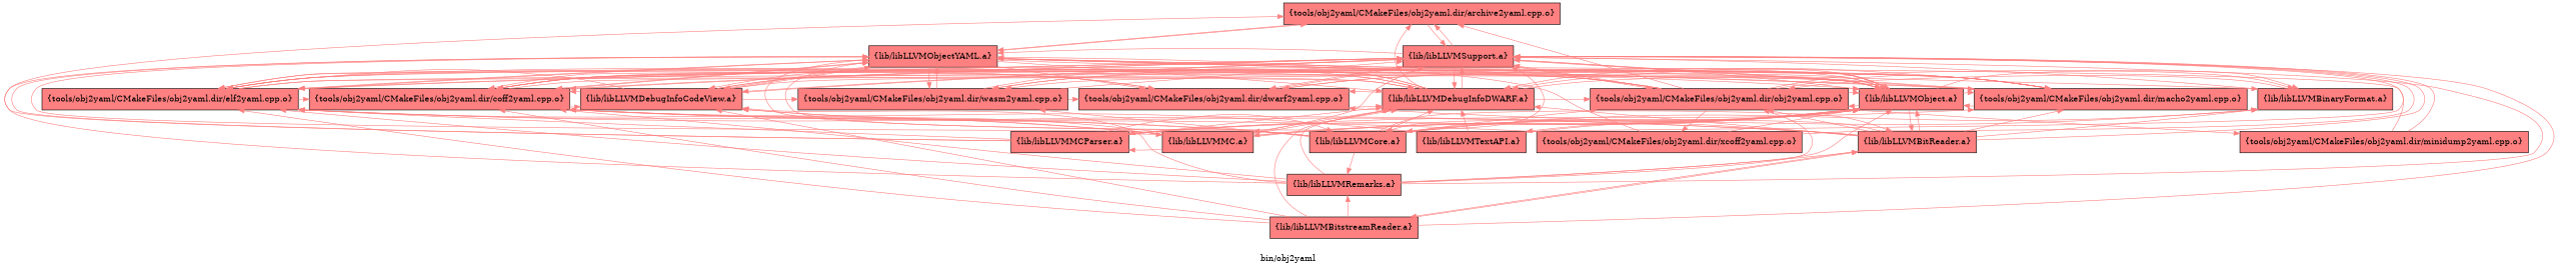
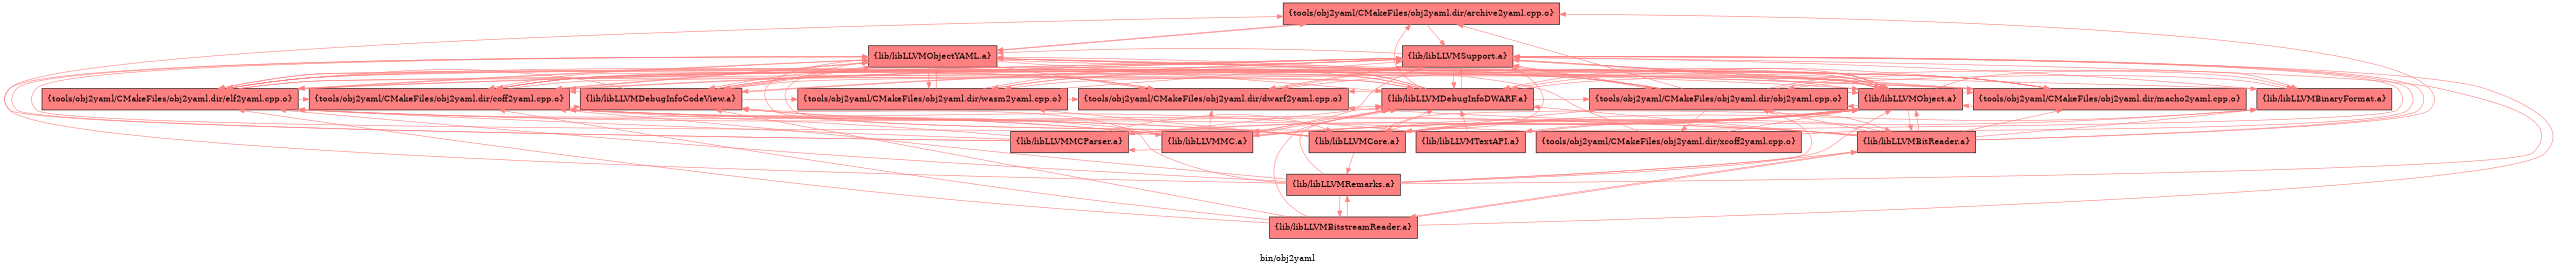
  digraph {
    label="bin/obj2yaml"
    node [fillcolor="1.000000 0.5 1" group=1 shape=box style=filled]
    edge [color="1.000000 0.5 1"]
    n1 [label="{tools/obj2yaml/CMakeFiles/obj2yaml.dir/archive2yaml.cpp.o}"]
    n2 [label="{lib/libLLVMObjectYAML.a}"]
    n3 [label="{lib/libLLVMSupport.a}"]
    n4 [label="{tools/obj2yaml/CMakeFiles/obj2yaml.dir/elf2yaml.cpp.o}"]
    n5 [label="{tools/obj2yaml/CMakeFiles/obj2yaml.dir/coff2yaml.cpp.o}"]
    n6 [label="{tools/obj2yaml/CMakeFiles/obj2yaml.dir/dwarf2yaml.cpp.o}"]
    n7 [label="{tools/obj2yaml/CMakeFiles/obj2yaml.dir/macho2yaml.cpp.o}"]
    n8 [label="{lib/libLLVMDebugInfoCodeView.a}"]
    n9 [label="{lib/libLLVMDebugInfoDWARF.a}"]
    n10 [label="{lib/libLLVMObject.a}"]
    n11 [label="{lib/libLLVMBinaryFormat.a}"]
    n12 [label="{tools/obj2yaml/CMakeFiles/obj2yaml.dir/wasm2yaml.cpp.o}"]
    n13 [label="{tools/obj2yaml/CMakeFiles/obj2yaml.dir/obj2yaml.cpp.o}"]
    n14 [label="{lib/libLLVMMC.a}"]
    n15 [label="{lib/libLLVMBitReader.a}"]
    n16 [label="{lib/libLLVMCore.a}"]
    n17 [label="{lib/libLLVMMCParser.a}"]
    n18 [label="{lib/libLLVMTextAPI.a}"]
-   n19 [label="{tools/obj2yaml/CMakeFiles/obj2yaml.dir/minidump2yaml.cpp.o}"]
    n20 [label="{tools/obj2yaml/CMakeFiles/obj2yaml.dir/xcoff2yaml.cpp.o}"]
    n21 [label="{lib/libLLVMBitstreamReader.a}"]
    n22 [label="{lib/libLLVMRemarks.a}"]
    subgraph sub_1 {
      rank=same
      n1
    }
    subgraph sub_2 {
      rank=same
      n2
      n3
    }
    subgraph sub_3 {
      rank=same
      n4
      n5
      n6
      n7
      n8
      n9
      n10
      n11
      n12
      n13
    }
    subgraph sub_4 {
      rank=same
      n14
      n15
      n16
      n17
      n18
-     n19
      n20
    }
    n1 -> n2
    n1 -> n3
    n2 -> n1
    n2 -> n3
    n2 -> n4
    n2 -> n5
    n2 -> n6
    n2 -> n7
    n2 -> n8
    n2 -> n9
    n2 -> n10
    n2 -> n11
    n2 -> n12
-   n3 -> n1
+   n15 -> n1
    n3 -> n2
    n3 -> n4
    n3 -> n5
    n3 -> n6
    n3 -> n7
    n3 -> n8
    n3 -> n9
    n3 -> n10
    n3 -> n13
    n4 -> n2
    n4 -> n3
    n4 -> n5
    n4 -> n6
    n4 -> n9
    n4 -> n10
    n5 -> n2
    n5 -> n3
    n5 -> n8
    n5 -> n10
    n6 -> n3
    n6 -> n5
    n6 -> n9
    n7 -> n2
    n7 -> n3
    n7 -> n4
    n7 -> n5
-   n7 -> n6
+   n14 -> n6
    n7 -> n9
    n7 -> n10
    n8 -> n2
    n8 -> n3
    n8 -> n4
    n8 -> n5
    n8 -> n7
    n8 -> n9
    n8 -> n10
    n8 -> n12
    n9 -> n1
    n9 -> n3
    n9 -> n4
    n9 -> n5
    n9 -> n6
    n9 -> n8
    n9 -> n10
    n9 -> n12
    n9 -> n13
    n9 -> n14
    n10 -> n4
    n10 -> n5
    n10 -> n6
    n10 -> n7
    n10 -> n9
    n10 -> n11
    n10 -> n12
    n10 -> n13
    n10 -> n14
    n10 -> n15
    n10 -> n16
    n10 -> n17
    n10 -> n18
    n11 -> n3
    n11 -> n13
    n12 -> n2
    n12 -> n3
    n12 -> n6
    n12 -> n10
    n13 -> n1
    n13 -> n3
    n13 -> n4
    n13 -> n5
    n13 -> n7
    n13 -> n10
    n13 -> n11
    n13 -> n12
-   n13 -> n19
    n13 -> n20
    n14 -> n2
    n14 -> n3
    n14 -> n4
    n14 -> n5
    n14 -> n8
    n14 -> n9
    n14 -> n10
    n14 -> n11
    n14 -> n17
    n15 -> n3
    n15 -> n4
    n15 -> n5
    n15 -> n6
    n15 -> n7
    n15 -> n9
    n15 -> n10
    n15 -> n11
    n15 -> n13
    n15 -> n16
    n15 -> n21
    n16 -> n2
    n16 -> n3
    n16 -> n4
    n16 -> n8
    n16 -> n9
    n16 -> n10
    n16 -> n11
    n16 -> n12
    n16 -> n13
    n16 -> n15
    n16 -> n22
    n17 -> n1
    n17 -> n2
    n17 -> n4
-   n17 -> n7
+   n17 -> n5
    n17 -> n9
    n17 -> n10
    n17 -> n14
    n17 -> n16
    n18 -> n2
    n18 -> n3
    n18 -> n5
    n18 -> n9
    n18 -> n10
-   n19 -> n2
-   n19 -> n3
    n20 -> n2
    n20 -> n3
    n20 -> n5
    n20 -> n10
    n21 -> n3
    n21 -> n4
    n21 -> n5
    n21 -> n8
    n21 -> n9
    n21 -> n15
    n21 -> n22
    n22 -> n2
    n22 -> n3
    n22 -> n4
    n22 -> n5
    n22 -> n8
    n22 -> n9
    n22 -> n10
    n22 -> n13
    n22 -> n15
+   n22 -> n21
  }
